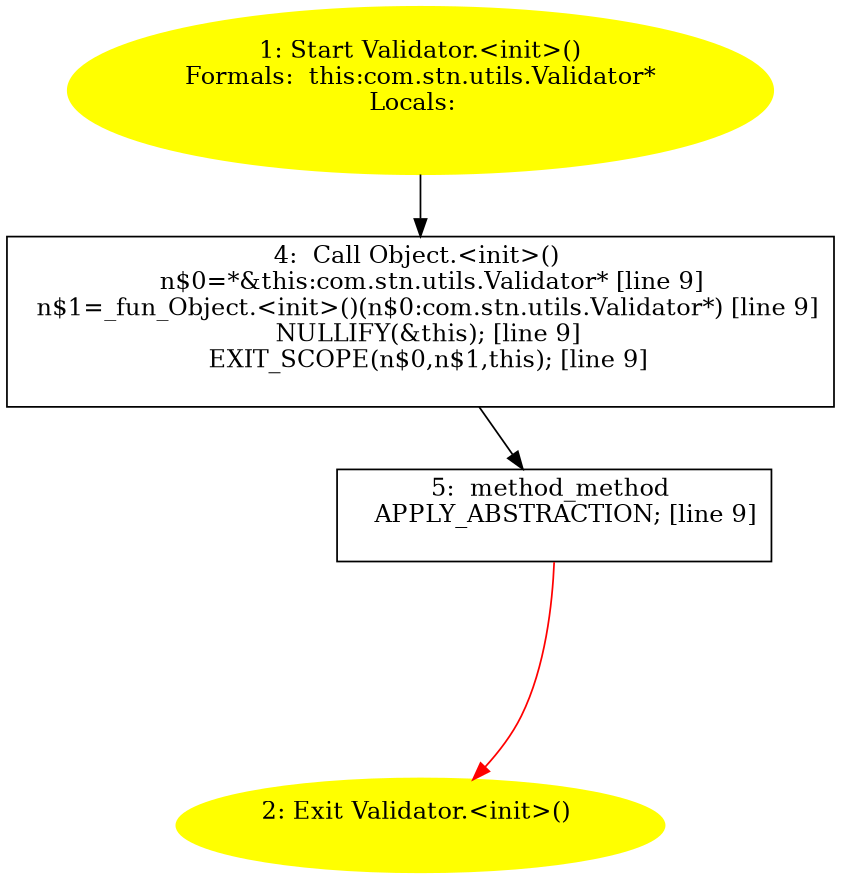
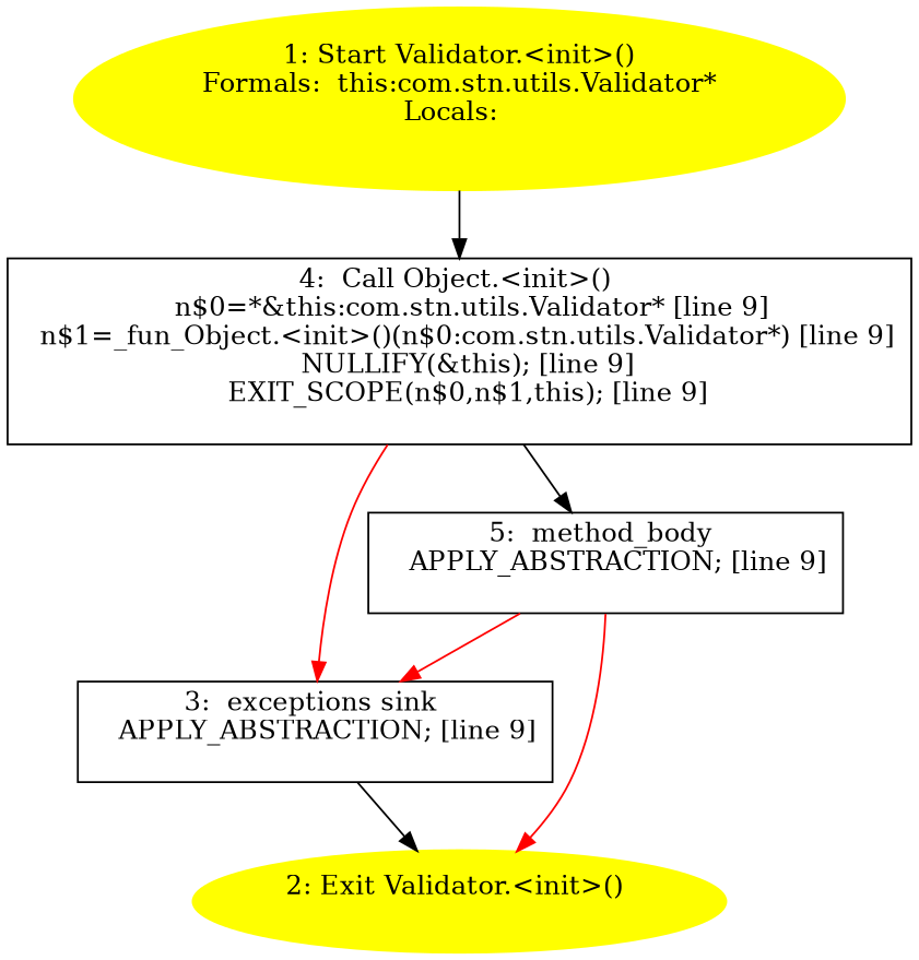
  digraph {
    node [shape=box]
    n1 [color=yellow label="1: Start Validator.<init>()\nFormals:  this:com.stn.utils.Validator*\nLocals:  \n  " style=filled shape=""]
    n2 [label="4:  Call Object.<init>() \n   n$0=*&this:com.stn.utils.Validator* [line 9]\n  n$1=_fun_Object.<init>()(n$0:com.stn.utils.Validator*) [line 9]\n  NULLIFY(&this); [line 9]\n  EXIT_SCOPE(n$0,n$1,this); [line 9]\n "]
-   n4 [label="5:  method_method \n   APPLY_ABSTRACTION; [line 9]\n "]
+   n3 [label="3:  exceptions sink \n   APPLY_ABSTRACTION; [line 9]\n "]
+   n4 [label="5:  method_body \n   APPLY_ABSTRACTION; [line 9]\n "]
    n5 [color=yellow label="2: Exit Validator.<init>() \n  " style=filled shape=""]
    n1 -> n2
+   n2 -> n3 [color=red]
    n2 -> n4
+   n3 -> n5
+   n4 -> n3 [color=red]
    n4 -> n5 [color=red]
  }
